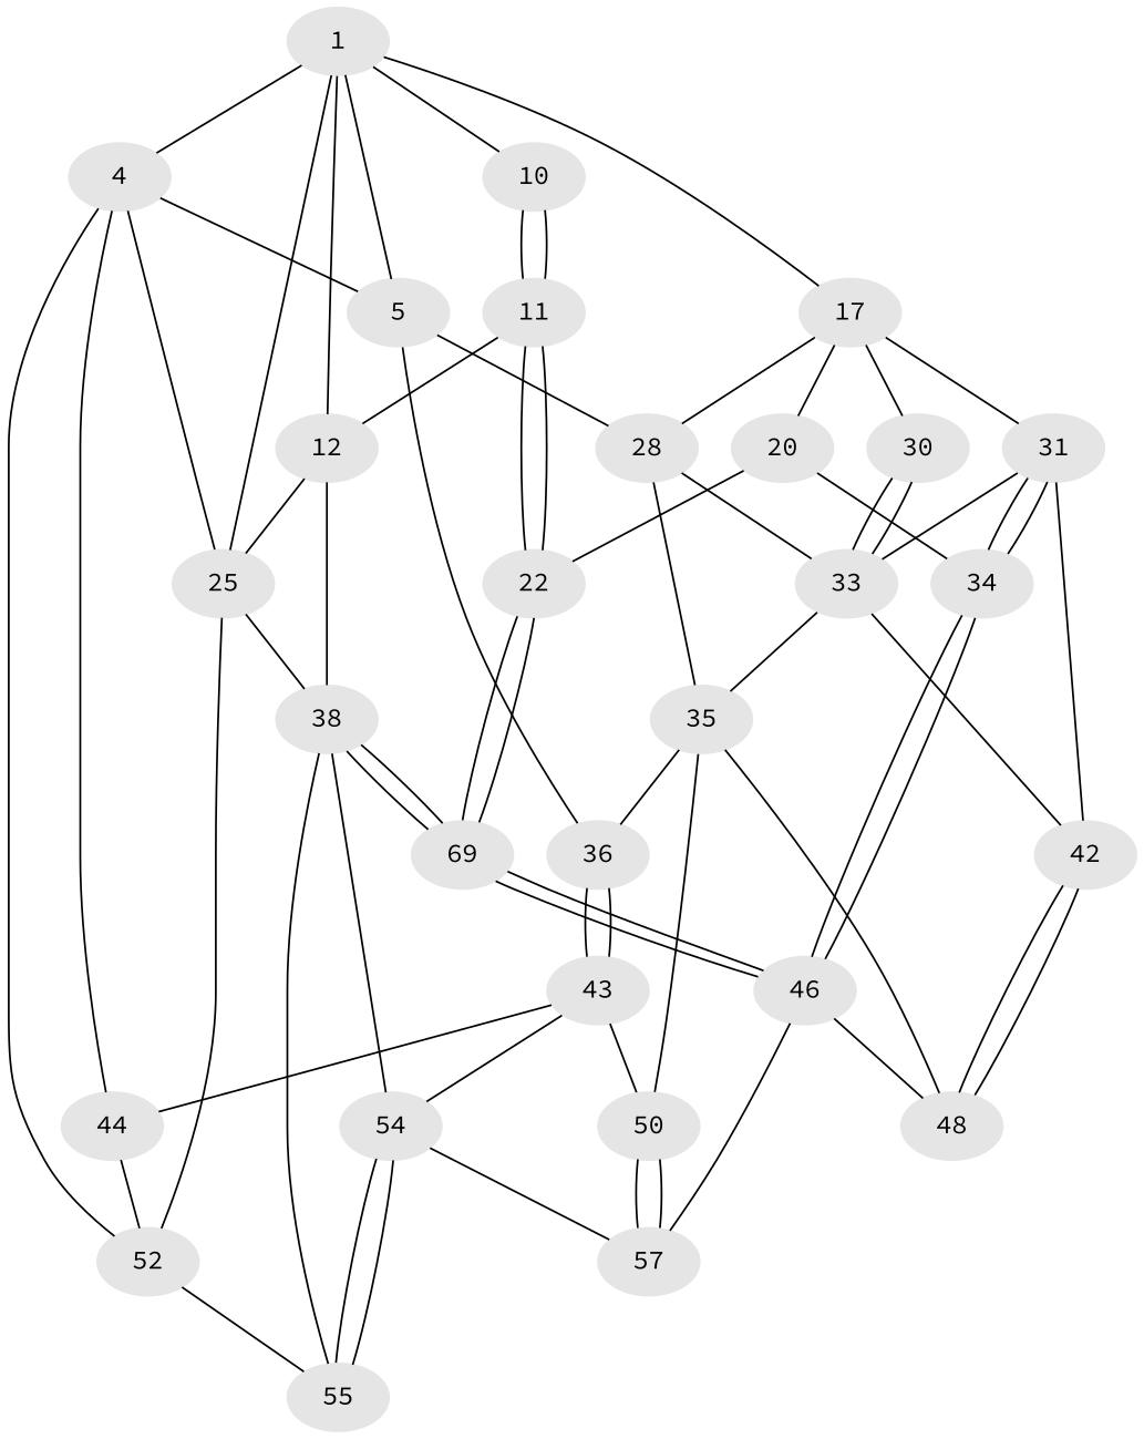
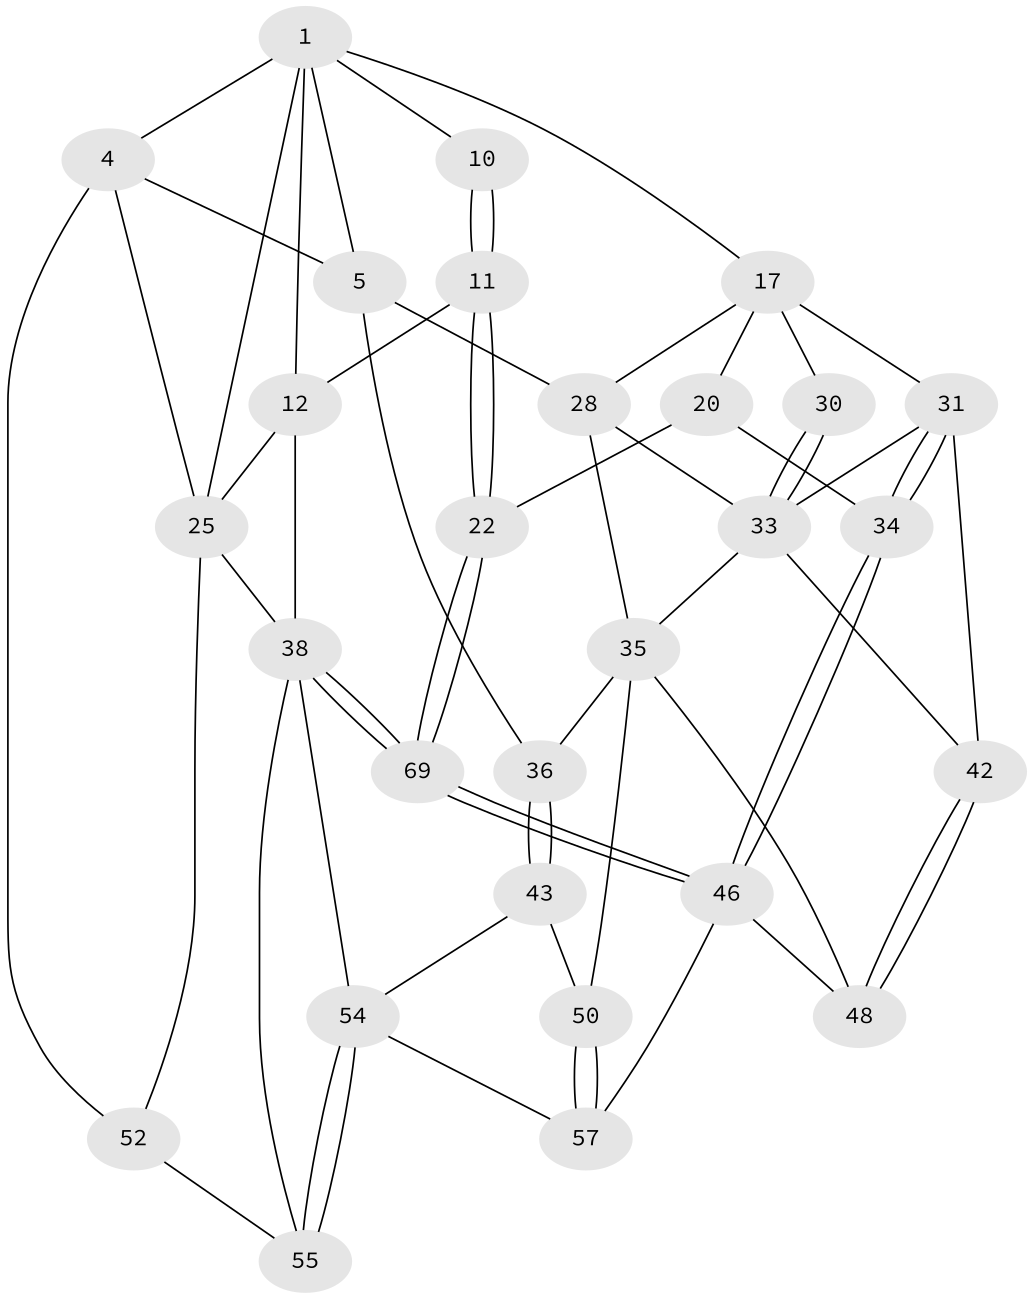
  graph {
    fontname="Source Code Pro"
    node [color=gray90 fontname="Source Code Pro" style=filled]
    edge [fontname="Source Code Pro"]
    1 [super="+2+7"]
    4 [super="+15"]
    5 [super="+13+6"]
    10
    12
    17 [super="+18+27"]
    25 [super="+53"]
-   44
    52 [super="+56"]
    28 [super="+29"]
    36
    11
    38
    20 [super="+21"]
    30
    31 [super="+32"]
    55
    33 [super="+37"]
    35 [super="+41"]
    43 [super="+51"]
    22
    n22 [label=69]
    54 [super="+58"]
    34
    42
    46 [super="+47"]
    48
    50
    57
    1 -- 4
    1 -- 5
    1 -- 10
    1 -- 12
    1 -- 17
    1 -- 25
    4 -- 5 [weight=2]
    4 -- 25
-   4 -- 44
    4 -- 52
    5 -- 28
    5 -- 36
    10 -- 11
    10 -- 11
    12 -- 25
    12 -- 38
    17 -- 28
    17 -- 20
    17 -- 30 [weight=2]
    17 -- 31
    25 -- 52
    25 -- 38
-   44 -- 52
    52 -- 55
    28 -- 33
    28 -- 35
    36 -- 43
    36 -- 43
    11 -- 12
    11 -- 22
    11 -- 22
    38 -- 55
    38 -- n22
    38 -- n22
    38 -- 54
    20 -- 22
    20 -- 34
    30 -- 33
    30 -- 33
    31 -- 33
    31 -- 34
    31 -- 34
    31 -- 42
    33 -- 35
    33 -- 42
    35 -- 36
    35 -- 48
    35 -- 50
-   43 -- 44
    43 -- 54
    43 -- 50
    22 -- n22
    22 -- n22
    n22 -- 46
    n22 -- 46
    54 -- 55
    54 -- 55
    54 -- 57
    34 -- 46
    34 -- 46
    42 -- 48
    42 -- 48
    46 -- 48
    46 -- 57
    50 -- 57
    50 -- 57
  }
